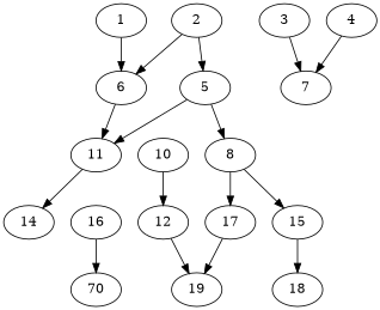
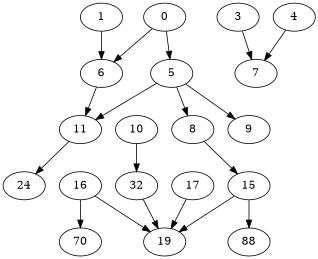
  digraph {
    node [alpha=0.14]
    1 [alpha=0.03 expect_size=7183083335125170]
    6 [alpha=0.01 expect_size=67391116013067042816]
    11 [alpha=0.00 expect_size=8534298957152998]
-   14 [expect_size=1846584672230834176000]
-   2 [alpha=0.07 expect_size=375931546751729664000]
+   14 [expect_size=1846584672230834176000 label=24]
+   2 [alpha=0.07 expect_size=375931546751729664000 label=0]
    5 [alpha=0.11 expect_size=600602931161037012992]
    8 [alpha=0.06 expect_size=706808130654175232000]
+   9 [alpha=0.04 expect_size=1054880047300608000000]
    15 [expect_size=52438915055271792]
    17 [alpha=0.01 expect_size=7622680035407769]
    10 [alpha=0.04 expect_size=918006003783375519744]
-   12 [expect_size=142424197172682656]
+   12 [expect_size=142424197172682656 label=32]
    3 [alpha=0.13 expect_size=215883040877391648]
    7 [alpha=0.16 expect_size=1215523272388081876992]
    4 [alpha=0.11 expect_size=116428592210136530944]
    19 [expect_size=368173597131762368]
-   18 [alpha=0.17 expect_size=1904035348704813]
+   18 [alpha=0.17 expect_size=1904035348704813 label=88]
    16 [expect_size=3087598709088684544]
    n19 [alpha=0.15 expect_size=1710957460153803210752 label=70]
    1 -> 6
    6 -> 11
    11 -> 14
    2 -> 6
    2 -> 5
    5 -> 11
    5 -> 8
+   5 -> 9
    8 -> 15
-   8 -> 17
+   15 -> 19
    15 -> 18
    17 -> 19
    10 -> 12
    12 -> 19
    3 -> 7
    4 -> 7
+   16 -> 19
    16 -> n19
  }
